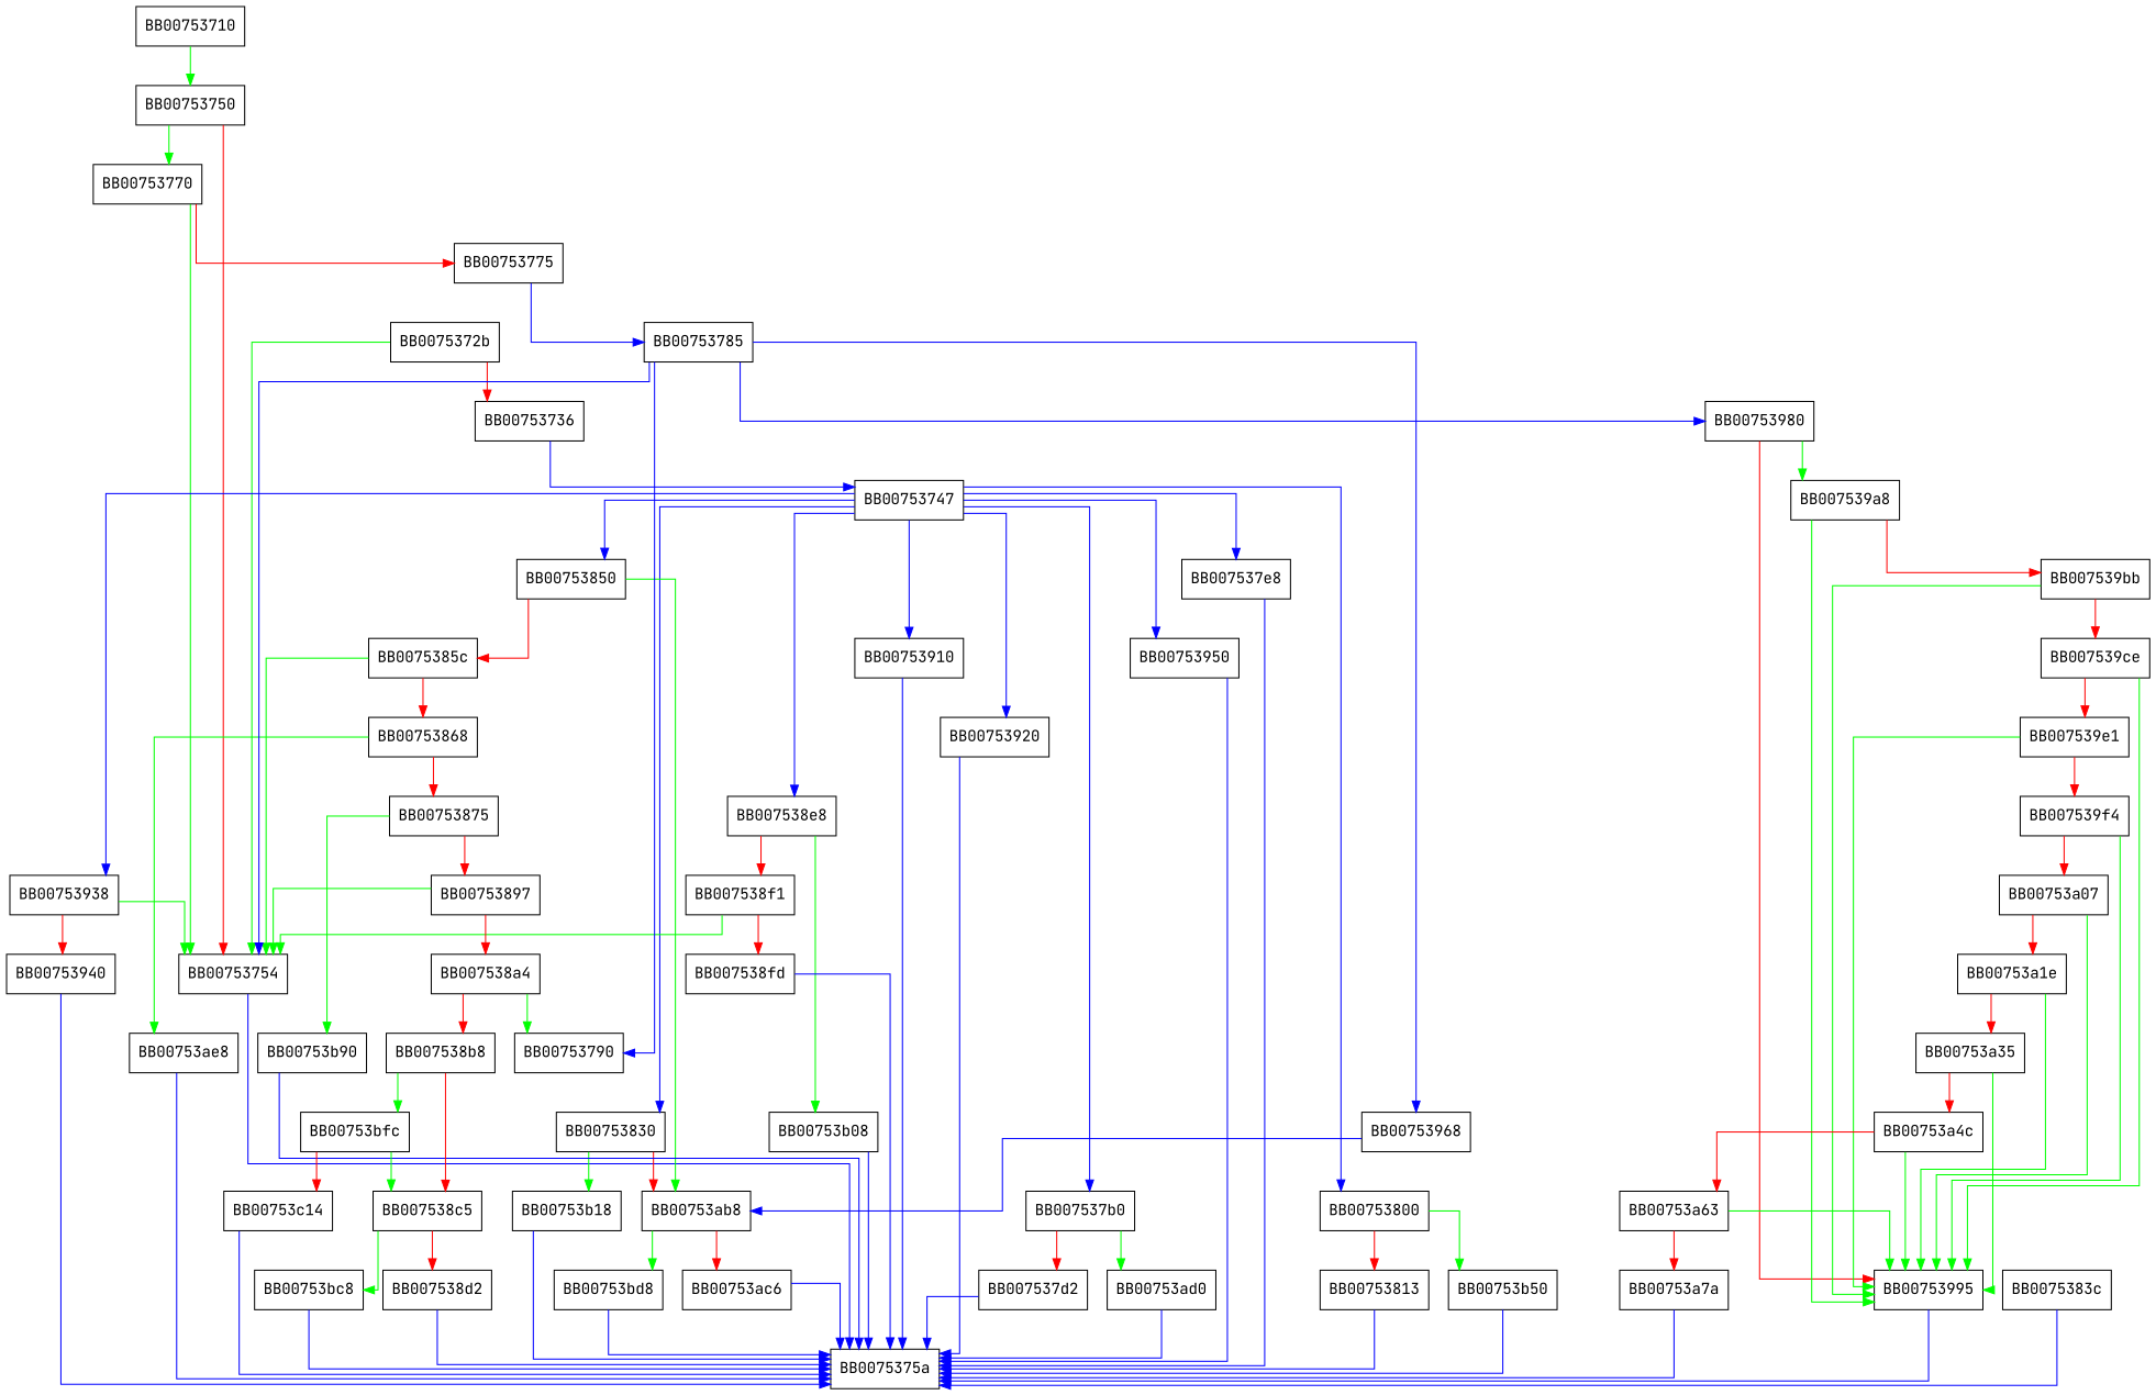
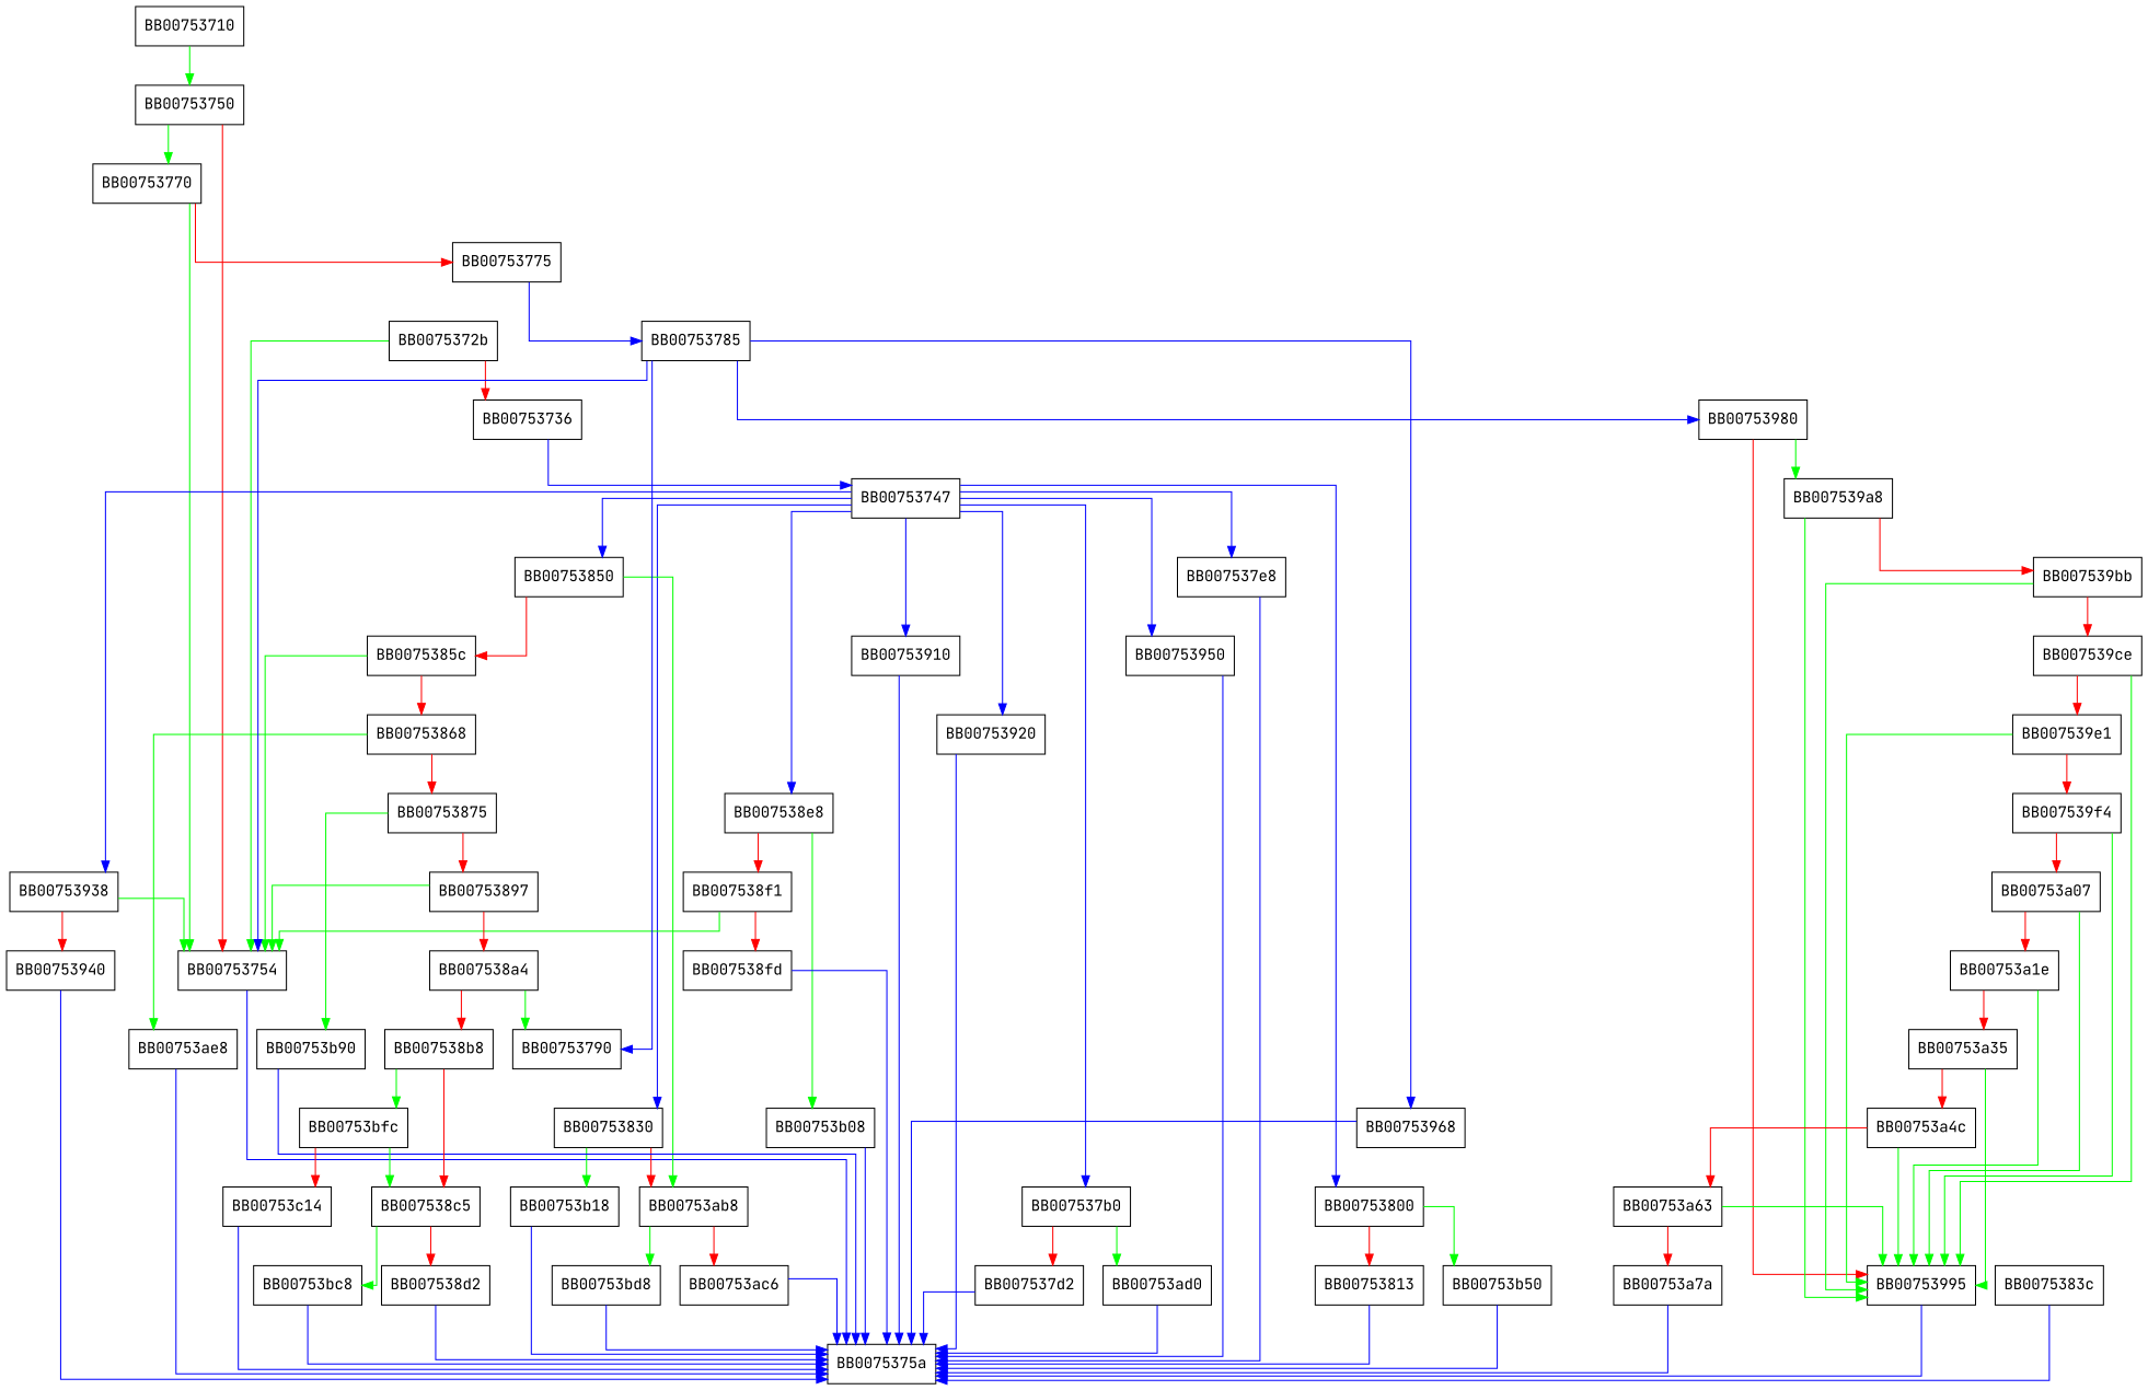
  digraph {
    fontname="JetBrains Mono"
    splines=ortho
    node [fontname="JetBrains Mono" shape=box]
    edge [color=blue fontname="JetBrains Mono"]
    BB00753710
    BB00753750
    BB00753754
    BB00753770
    BB0075372b
    BB00753736
    BB0075375a
    BB00753775
    BB00753747
    BB00753800
    BB00753830
    BB00753850
    BB007538e8
    BB00753910
    BB00753920
    BB00753938
    BB00753950
    BB007537b0
    BB007537e8
    BB00753b50
    BB00753813
    BB00753b18
    BB00753ab8
    BB0075385c
    BB00753b08
    BB007538f1
    BB00753940
    BB00753ad0
    BB007537d2
    BB0075383c
    BB00753bd8
    BB00753ac6
    BB00753868
    BB007538fd
    BB00753785
    BB00753980
    BB00753790
    BB00753968
    BB007539a8
    BB00753995
    BB007539bb
    BB00753ae8
    BB00753875
    BB00753b90
    BB00753897
    BB007538a4
    BB007538b8
    BB00753bfc
    BB007538c5
    BB00753c14
    BB00753bc8
    BB007538d2
    BB007539ce
    BB007539e1
    BB007539f4
    BB00753a07
    BB00753a1e
    BB00753a35
    BB00753a4c
    BB00753a63
    BB00753a7a
    BB00753710 -> BB00753750 [color=green]
    BB00753750 -> BB00753754 [color=red]
    BB00753750 -> BB00753770 [color=green]
    BB00753754 -> BB0075375a
    BB00753770 -> BB00753754 [color=green]
    BB00753770 -> BB00753775 [color=red]
    BB0075372b -> BB00753754 [color=green]
    BB0075372b -> BB00753736 [color=red]
    BB00753736 -> BB00753747
    BB00753775 -> BB00753785
    BB00753747 -> BB00753800
    BB00753747 -> BB00753830
    BB00753747 -> BB00753850
    BB00753747 -> BB007538e8
    BB00753747 -> BB00753910
    BB00753747 -> BB00753920
    BB00753747 -> BB00753938
    BB00753747 -> BB00753950
    BB00753747 -> BB007537b0
    BB00753747 -> BB007537e8
    BB00753800 -> BB00753b50 [color=green]
    BB00753800 -> BB00753813 [color=red]
    BB00753830 -> BB00753b18 [color=green]
    BB00753830 -> BB00753ab8 [color=red]
    BB00753850 -> BB00753ab8 [color=green]
    BB00753850 -> BB0075385c [color=red]
    BB007538e8 -> BB00753b08 [color=green]
    BB007538e8 -> BB007538f1 [color=red]
    BB00753910 -> BB0075375a
    BB00753920 -> BB0075375a
    BB00753938 -> BB00753754 [color=green]
    BB00753938 -> BB00753940 [color=red]
    BB00753950 -> BB0075375a
    BB007537b0 -> BB00753ad0 [color=green]
    BB007537b0 -> BB007537d2 [color=red]
    BB007537e8 -> BB0075375a
    BB00753b50 -> BB0075375a
    BB00753813 -> BB0075375a
    BB00753b18 -> BB0075375a
    BB00753ab8 -> BB00753bd8 [color=green]
    BB00753ab8 -> BB00753ac6 [color=red]
    BB0075385c -> BB00753754 [color=green]
    BB0075385c -> BB00753868 [color=red]
    BB00753b08 -> BB0075375a
    BB007538f1 -> BB00753754 [color=green]
    BB007538f1 -> BB007538fd [color=red]
    BB00753940 -> BB0075375a
    BB00753ad0 -> BB0075375a
    BB007537d2 -> BB0075375a
    BB0075383c -> BB0075375a
    BB00753bd8 -> BB0075375a
    BB00753ac6 -> BB0075375a
    BB00753868 -> BB00753ae8 [color=green]
    BB00753868 -> BB00753875 [color=red]
    BB007538fd -> BB0075375a
    BB00753785 -> BB00753754
    BB00753785 -> BB00753980
    BB00753785 -> BB00753790
    BB00753785 -> BB00753968
    BB00753980 -> BB007539a8 [color=green]
    BB00753980 -> BB00753995 [color=red]
-   BB00753968 -> BB00753ab8
+   BB00753968 -> BB0075375a
    BB007539a8 -> BB00753995 [color=green]
    BB007539a8 -> BB007539bb [color=red]
    BB00753995 -> BB0075375a
    BB007539bb -> BB00753995 [color=green]
    BB007539bb -> BB007539ce [color=red]
    BB00753ae8 -> BB0075375a
    BB00753875 -> BB00753b90 [color=green]
    BB00753875 -> BB00753897 [color=red]
    BB00753b90 -> BB0075375a
    BB00753897 -> BB00753754 [color=green]
    BB00753897 -> BB007538a4 [color=red]
    BB007538a4 -> BB00753790 [color=green]
    BB007538a4 -> BB007538b8 [color=red]
    BB007538b8 -> BB00753bfc [color=green]
    BB007538b8 -> BB007538c5 [color=red]
    BB00753bfc -> BB007538c5 [color=green]
    BB00753bfc -> BB00753c14 [color=red]
    BB007538c5 -> BB00753bc8 [color=green]
    BB007538c5 -> BB007538d2 [color=red]
    BB00753c14 -> BB0075375a
    BB00753bc8 -> BB0075375a
    BB007538d2 -> BB0075375a
    BB007539ce -> BB00753995 [color=green]
    BB007539ce -> BB007539e1 [color=red]
    BB007539e1 -> BB00753995 [color=green]
    BB007539e1 -> BB007539f4 [color=red]
    BB007539f4 -> BB00753995 [color=green]
    BB007539f4 -> BB00753a07 [color=red]
    BB00753a07 -> BB00753995 [color=green]
    BB00753a07 -> BB00753a1e [color=red]
    BB00753a1e -> BB00753995 [color=green]
    BB00753a1e -> BB00753a35 [color=red]
    BB00753a35 -> BB00753995 [color=green]
    BB00753a35 -> BB00753a4c [color=red]
    BB00753a4c -> BB00753995 [color=green]
    BB00753a4c -> BB00753a63 [color=red]
    BB00753a63 -> BB00753995 [color=green]
    BB00753a63 -> BB00753a7a [color=red]
    BB00753a7a -> BB0075375a
  }
